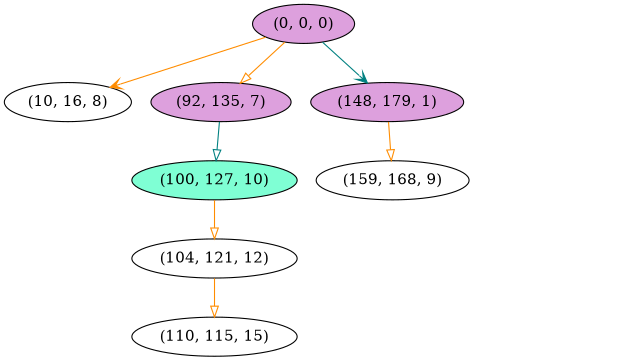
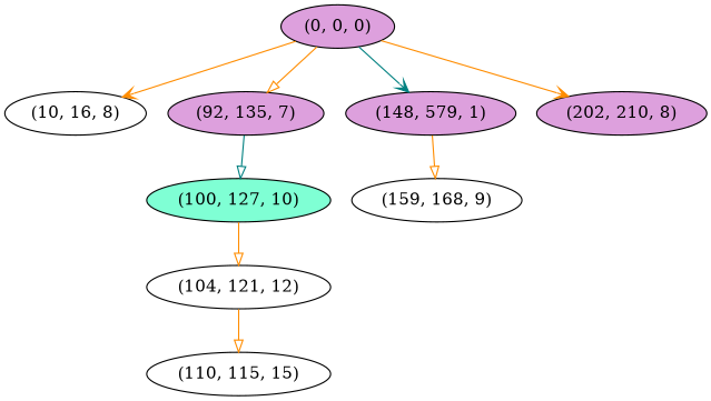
  digraph {
    node [fillcolor=white style=filled]
    edge [arrowhead=onormal color=darkorange]
    "(10, 16, 8)"
    "(0, 0, 0)" [fillcolor=plum]
    "(92, 135, 7)" [fillcolor=plum]
-   "(148, 179, 1)" [fillcolor=plum]
+   "(148, 179, 1)" [fillcolor=plum label="(148, 579, 1)"]
+   "(202, 210, 8)" [fillcolor=plum]
    "(100, 127, 10)" [fillcolor=aquamarine]
    "(159, 168, 9)"
    "(104, 121, 12)"
    "(110, 115, 15)"
    "(0, 0, 0)" -> "(10, 16, 8)" [arrowhead=vee]
    "(0, 0, 0)" -> "(92, 135, 7)"
    "(0, 0, 0)" -> "(148, 179, 1)" [arrowhead=vee color=teal]
+   "(0, 0, 0)" -> "(202, 210, 8)" [arrowhead=vee]
    "(92, 135, 7)" -> "(100, 127, 10)" [color=teal]
    "(148, 179, 1)" -> "(159, 168, 9)"
    "(100, 127, 10)" -> "(104, 121, 12)"
    "(104, 121, 12)" -> "(110, 115, 15)"
  }
